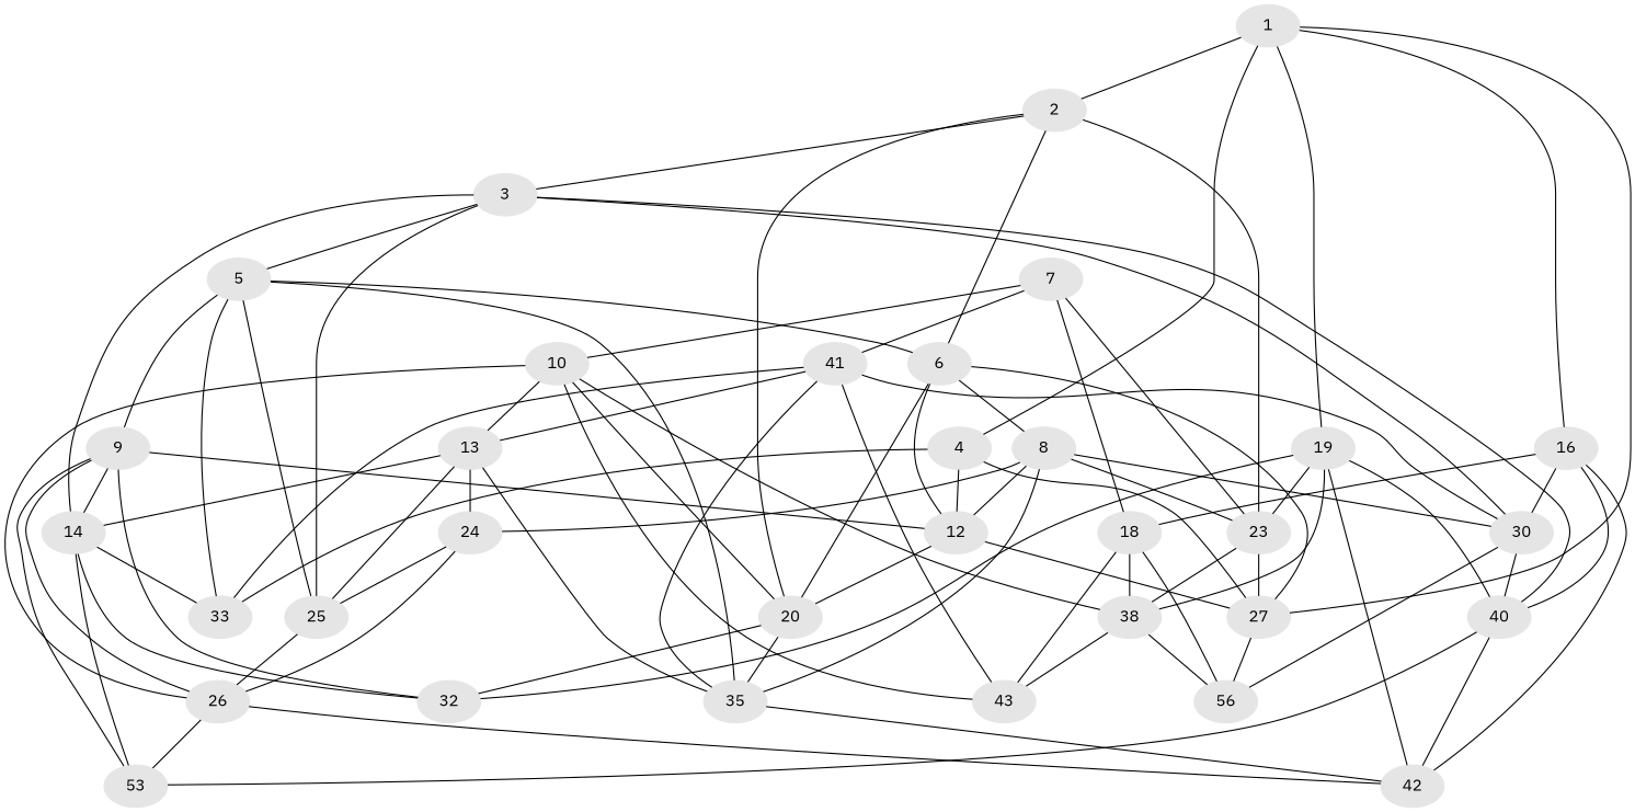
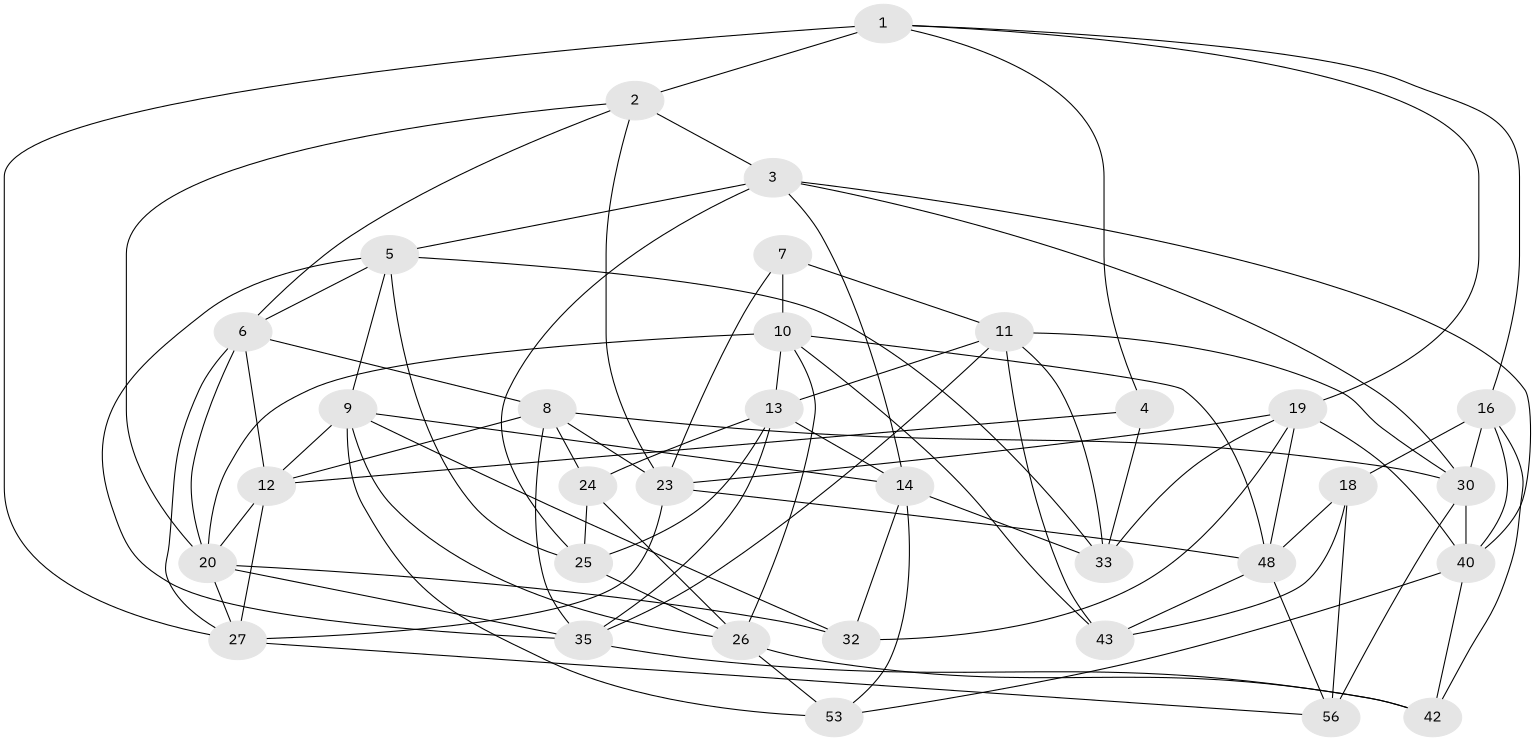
  graph {
    fontname="IBM Plex Sans"
    node [color=gray90 fontname="IBM Plex Sans" style=filled]
    edge [fontname="IBM Plex Sans"]
    1 [super="+15"]
    2 [super="+31"]
    4
    16 [super="+45"]
    19 [super="+34"]
    27 [super="+39"]
    3 [super="+41"]
    6 [super="+48"]
    20 [super="+22"]
    23 [super="+54"]
    33 [super="+47"]
    n12 [label=12 super="+28"]
    30 [super="+49"]
    40 [super="+51"]
    18 [super="+55"]
    42
    32
-   38 [super="+46"]
+   38 [super="+46" label=48]
    56
    5 [super="+12"]
    14 [super="+37"]
    25
    8 [super="+44"]
    35 [super="+52"]
    9 [super="+21"]
    53
    26 [super="+57"]
    24
    10 [super="+29"]
    13 [super="+36"]
    43
    7
-   11 [super="+50" label=41]
+   11 [super="+50"]
    1 -- 2 [weight=2]
    1 -- 4
    1 -- 16
    1 -- 19
    1 -- 27
    2 -- 3
    2 -- 6
    2 -- 20
    2 -- 23
-   4 -- 27
+   20 -- 27
    4 -- 33
    4 -- n12
    16 -- 30
    16 -- 40
    16 -- 18 [weight=2]
    16 -- 42
    19 -- 23
-   19 -- 42
+   19 -- 33
    19 -- 40
    19 -- 32
    19 -- 38
    27 -- 56
    3 -- 30
    3 -- 40
    3 -- 5
    3 -- 14
    3 -- 25
    6 -- 27
    6 -- 20
    6 -- n12
    6 -- 8
    20 -- 32
    20 -- 35
    23 -- 27
    23 -- 38
    n12 -- 27
    n12 -- 20
    30 -- 40
    30 -- 56
    40 -- 42
    40 -- 53
    18 -- 38
    18 -- 56
    18 -- 43
    38 -- 56
    38 -- 43
    5 -- 6
    5 -- 33
    5 -- 25
    5 -- 35
    5 -- 9
    14 -- 33
    14 -- 32
    14 -- 53
    25 -- 26
    8 -- 23
    8 -- n12
    8 -- 30
    8 -- 35
    8 -- 24
    35 -- 42
    9 -- n12
    9 -- 32
    9 -- 14
    9 -- 53
    9 -- 26
    26 -- 42
    26 -- 53
    24 -- 25
    24 -- 26
    10 -- 20
    10 -- 38
    10 -- 26
    10 -- 13
    10 -- 43
    13 -- 14
    13 -- 25
    13 -- 35
    13 -- 24
    7 -- 23
-   7 -- 18
    7 -- 10
    7 -- 11
    11 -- 33
    11 -- 30
    11 -- 35
    11 -- 13
    11 -- 43
  }
